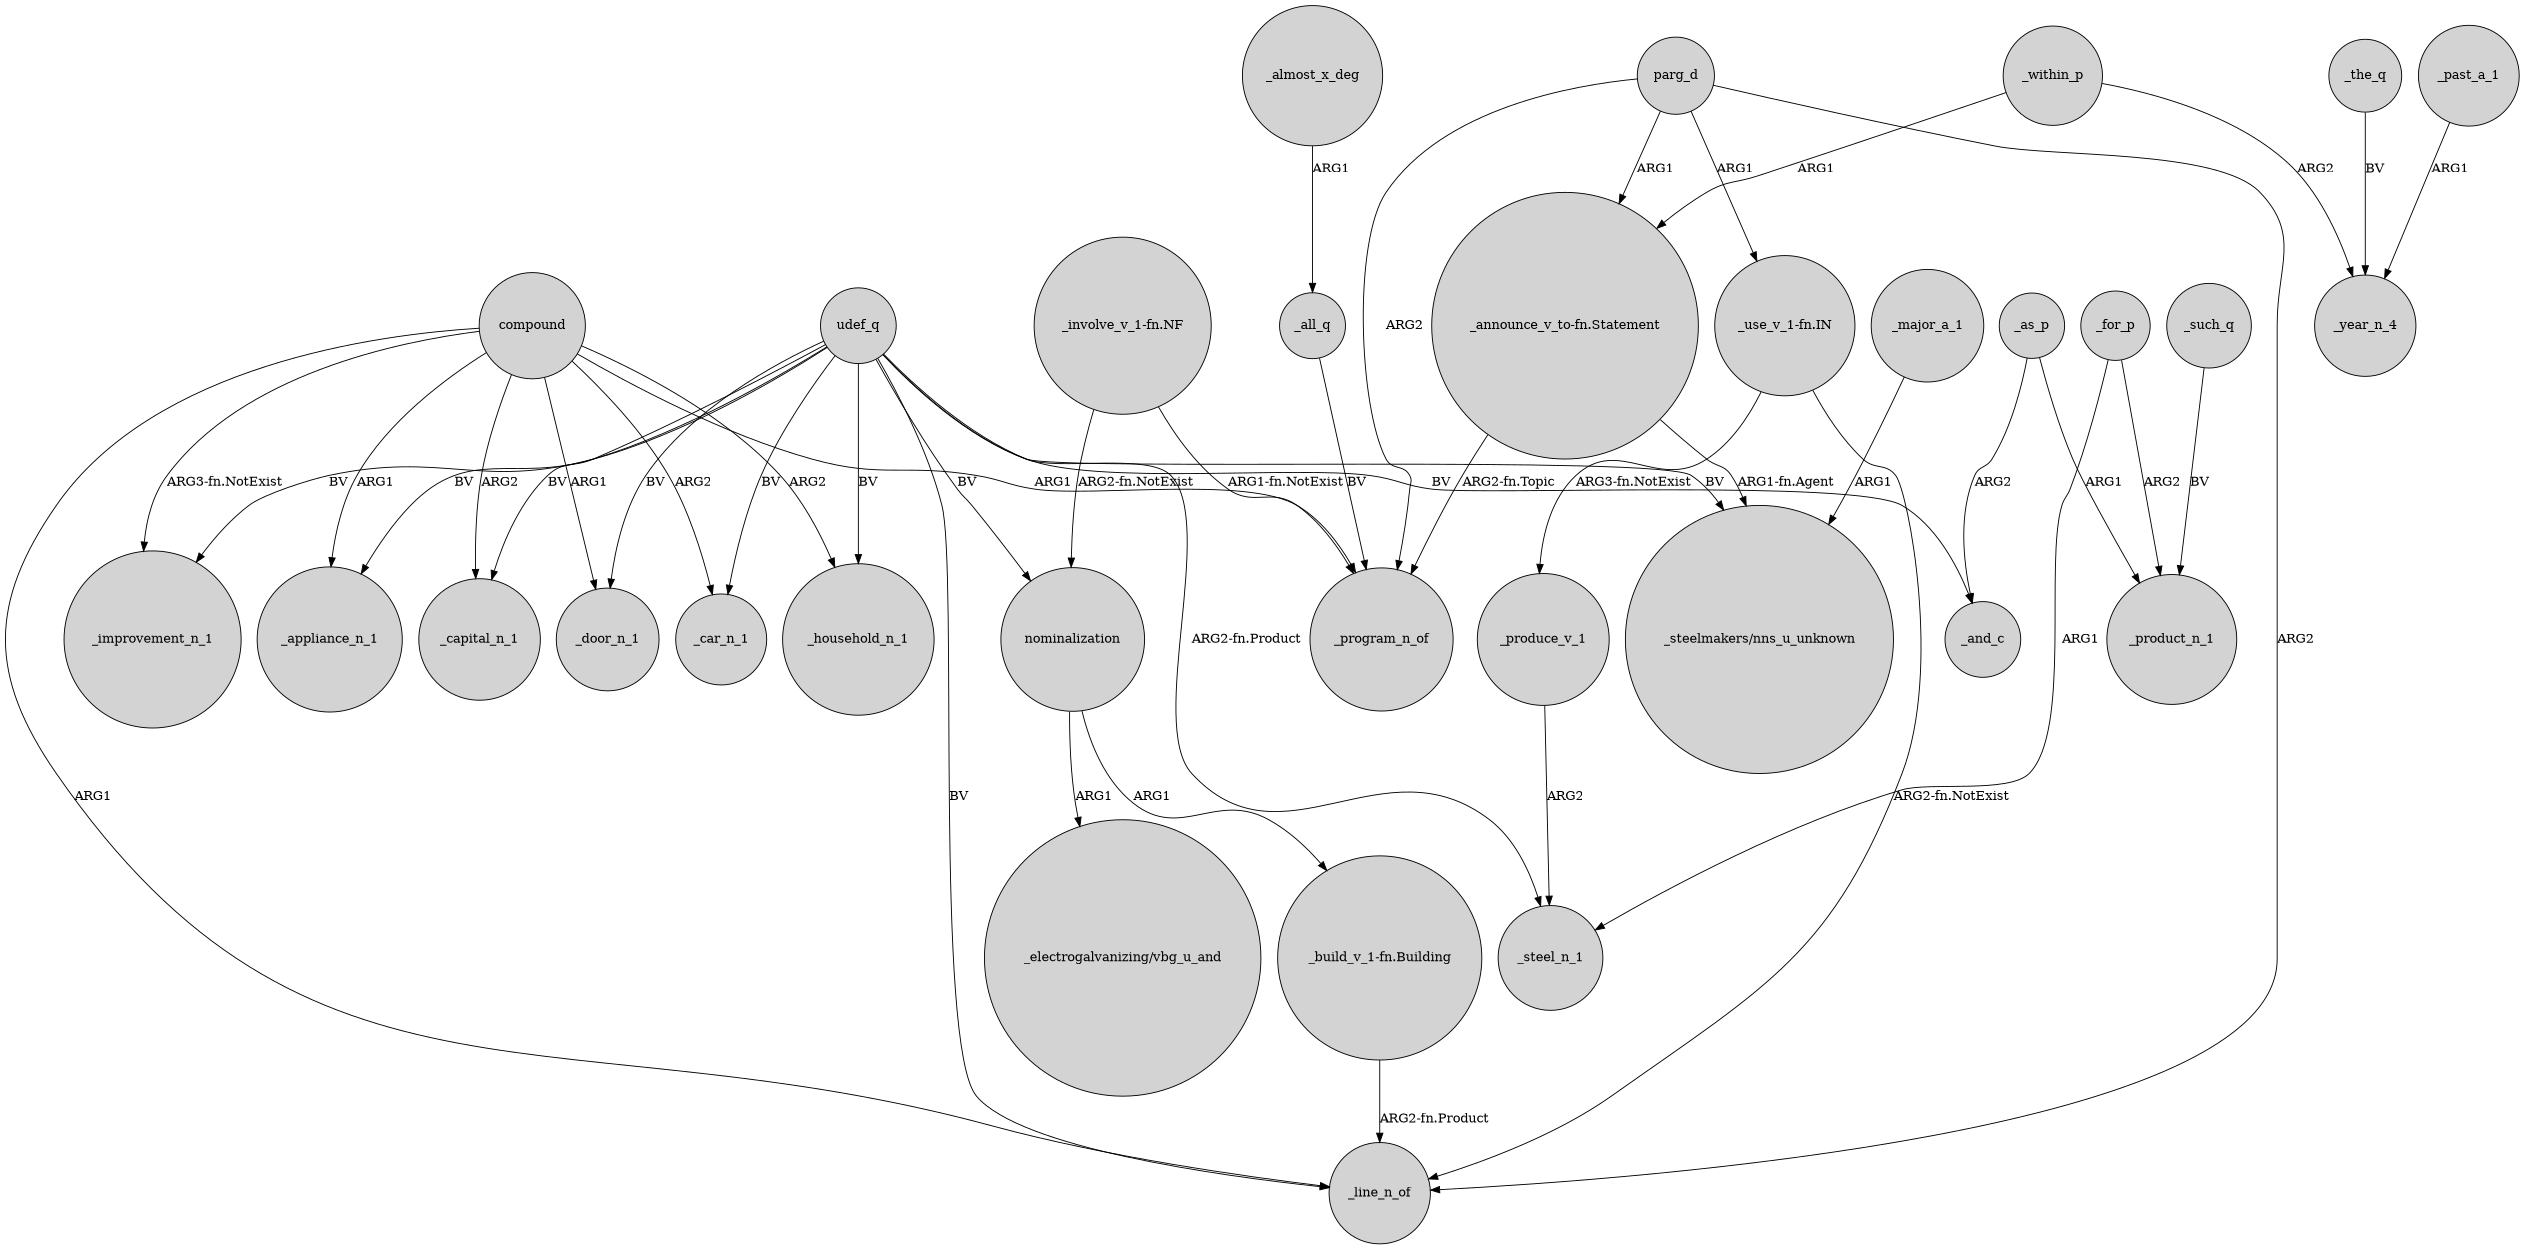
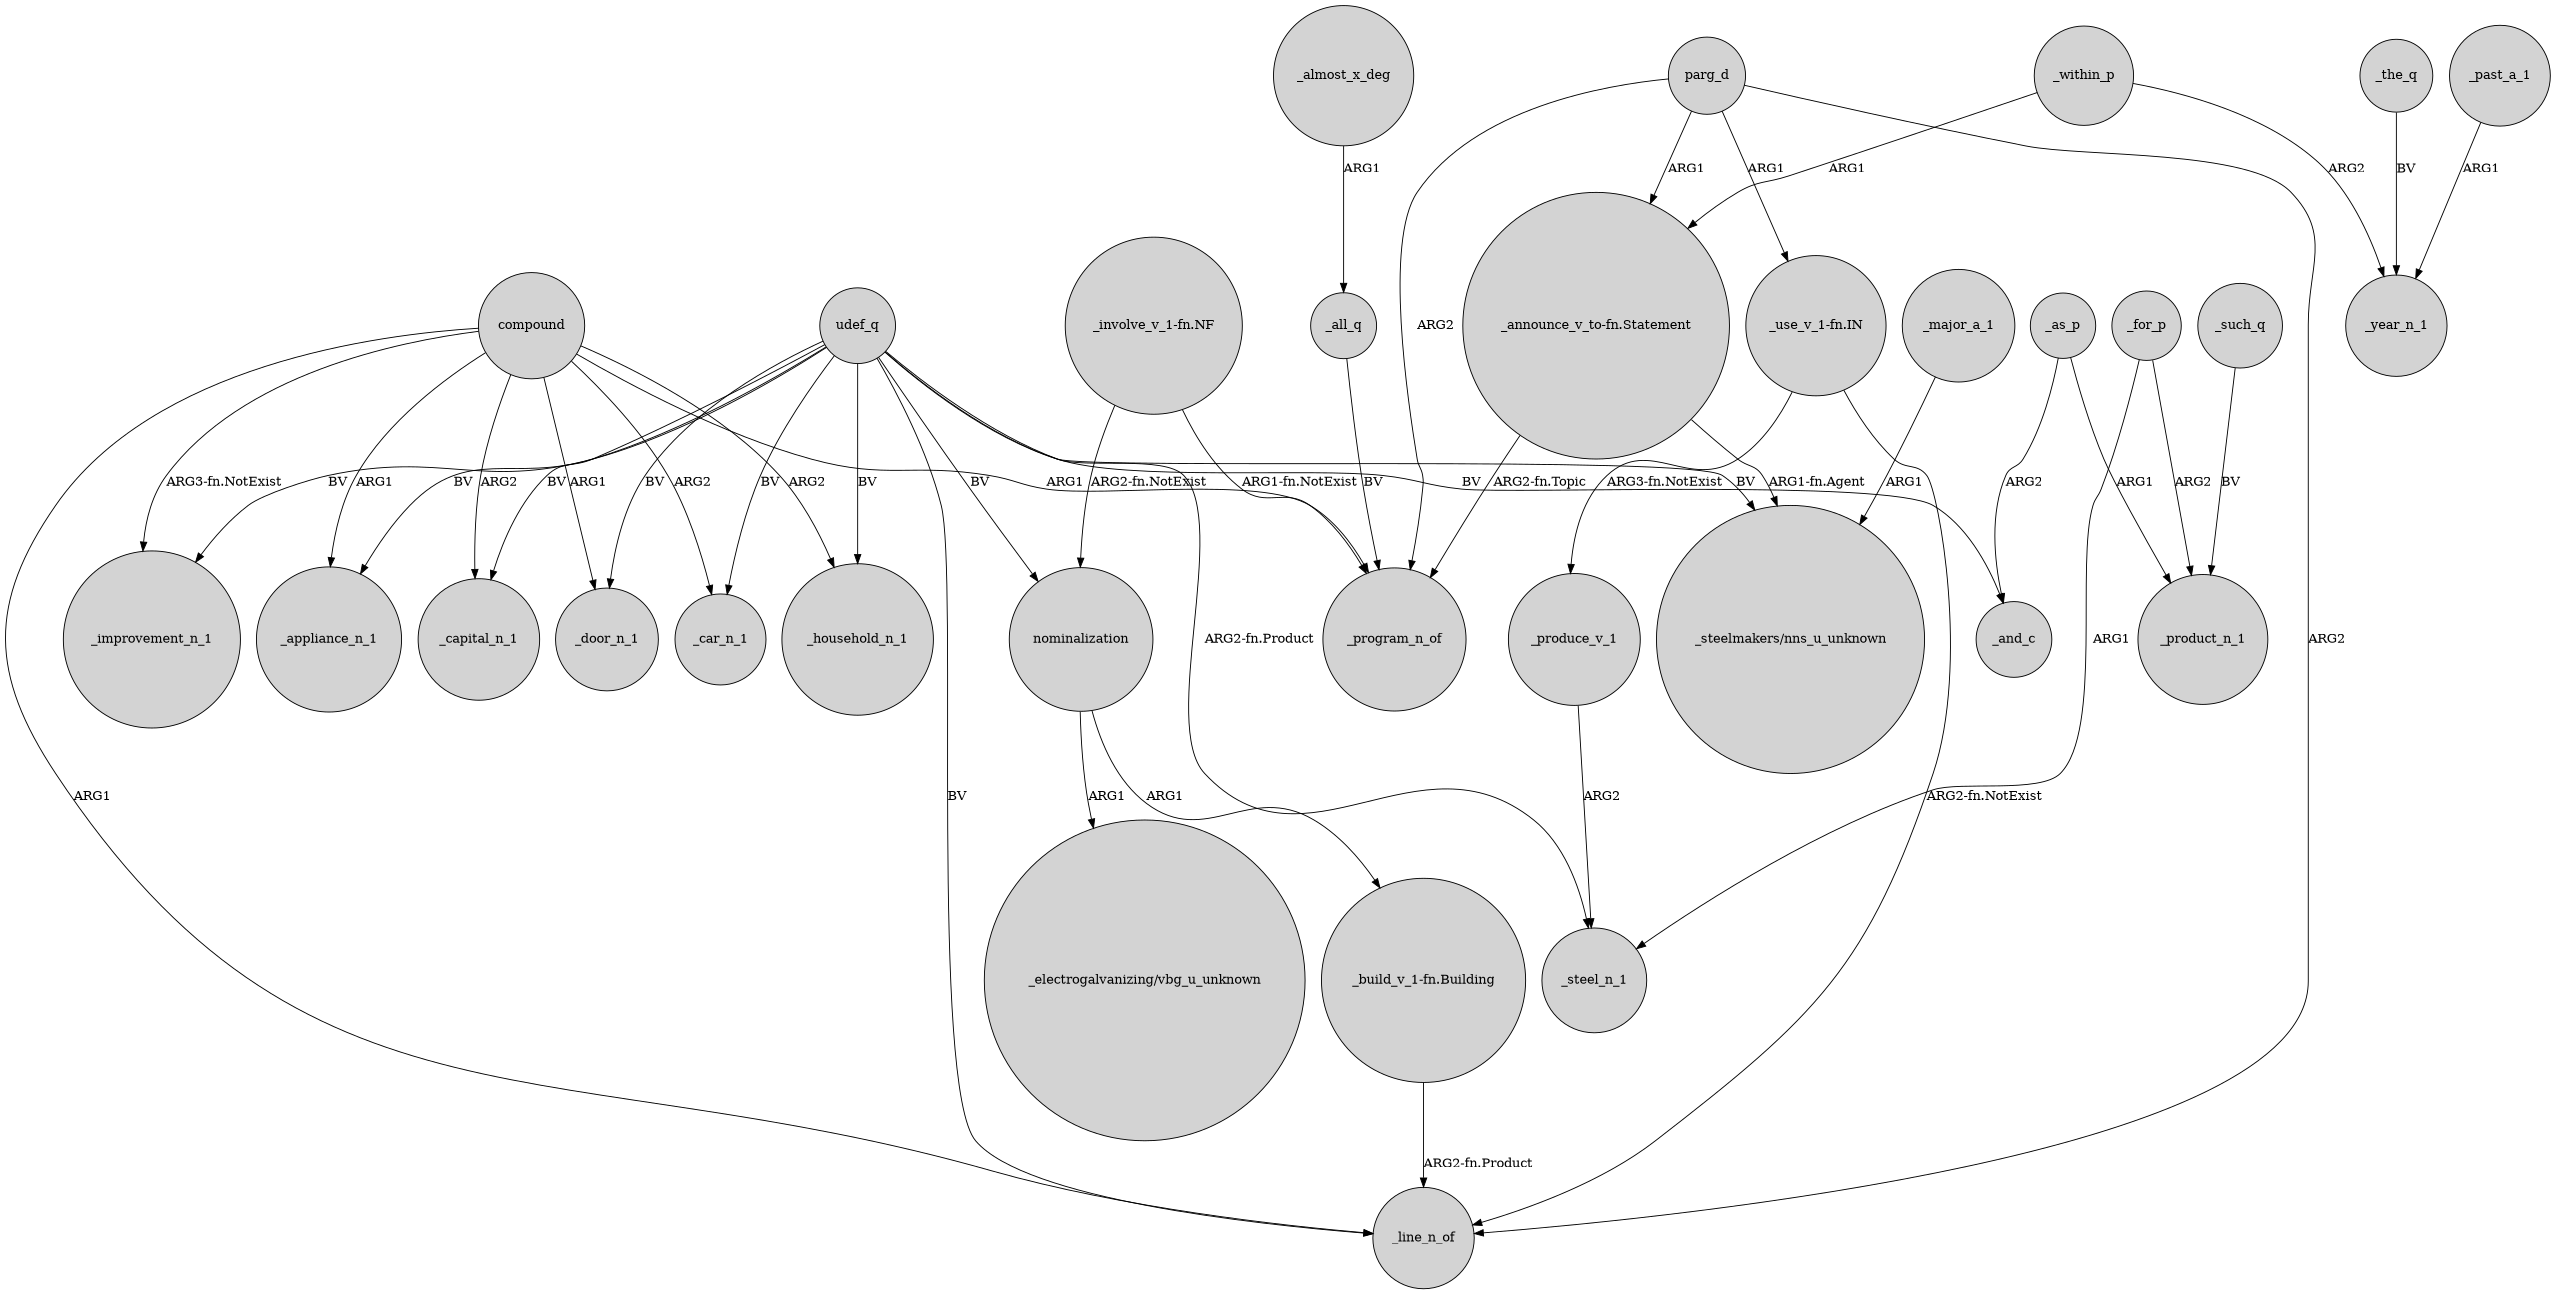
  digraph {
    node [shape=circle style=filled]
    udef_q
    _door_n_1
    _capital_n_1
    _appliance_n_1
    _line_n_of
    _household_n_1
    nominalization
    "_steelmakers/nns_u_unknown"
    _steel_n_1
    _improvement_n_1
    _and_c
    _car_n_1
    "_build_v_1-fn.Building"
-   "_electrogalvanizing/vbg_u_unknown" [label="_electrogalvanizing/vbg_u_and"]
+   "_electrogalvanizing/vbg_u_unknown"
    "_use_v_1-fn.IN"
    _produce_v_1
    _almost_x_deg
    _all_q
    _program_n_of
    _within_p
-   _year_n_1 [label=_year_n_4]
+   _year_n_1
    "_announce_v_to-fn.Statement"
    compound
    parg_d
    _for_p
    _product_n_1
    _such_q
    _as_p
    _past_a_1
    "_involve_v_1-fn.NF"
    _major_a_1
    _the_q
    udef_q -> _door_n_1 [label=BV]
    udef_q -> _capital_n_1 [label=BV]
    udef_q -> _appliance_n_1 [label=BV]
    udef_q -> _line_n_of [label=BV]
    udef_q -> _household_n_1 [label=BV]
    udef_q -> nominalization [label=BV]
    udef_q -> "_steelmakers/nns_u_unknown" [label=BV]
    udef_q -> _steel_n_1 [label="ARG2-fn.Product"]
    udef_q -> _improvement_n_1 [label=BV]
    udef_q -> _and_c [label=BV]
    udef_q -> _car_n_1 [label=BV]
    nominalization -> "_build_v_1-fn.Building" [label=ARG1]
    nominalization -> "_electrogalvanizing/vbg_u_unknown" [label=ARG1]
    "_build_v_1-fn.Building" -> _line_n_of [label="ARG2-fn.Product"]
    "_use_v_1-fn.IN" -> _line_n_of [label="ARG2-fn.NotExist"]
    "_use_v_1-fn.IN" -> _produce_v_1 [label="ARG3-fn.NotExist"]
    _produce_v_1 -> _steel_n_1 [label=ARG2]
    _almost_x_deg -> _all_q [label=ARG1]
    _all_q -> _program_n_of [label=BV]
    _within_p -> _year_n_1 [label=ARG2]
    _within_p -> "_announce_v_to-fn.Statement" [label=ARG1]
    "_announce_v_to-fn.Statement" -> "_steelmakers/nns_u_unknown" [label="ARG1-fn.Agent"]
    "_announce_v_to-fn.Statement" -> _program_n_of [label="ARG2-fn.Topic"]
    compound -> _door_n_1 [label=ARG1]
    compound -> _capital_n_1 [label=ARG2]
    compound -> _appliance_n_1 [label=ARG1]
    compound -> _line_n_of [label=ARG1]
    compound -> _household_n_1 [label=ARG2]
    compound -> _improvement_n_1 [label="ARG3-fn.NotExist"]
    compound -> _car_n_1 [label=ARG2]
    compound -> _program_n_of [label=ARG1]
    parg_d -> _line_n_of [label=ARG2]
    parg_d -> "_use_v_1-fn.IN" [label=ARG1]
    parg_d -> _program_n_of [label=ARG2]
    parg_d -> "_announce_v_to-fn.Statement" [label=ARG1]
    _for_p -> _steel_n_1 [label=ARG1]
    _for_p -> _product_n_1 [label=ARG2]
    _such_q -> _product_n_1 [label=BV]
    _as_p -> _and_c [label=ARG2]
    _as_p -> _product_n_1 [label=ARG1]
    _past_a_1 -> _year_n_1 [label=ARG1]
    "_involve_v_1-fn.NF" -> nominalization [label="ARG2-fn.NotExist"]
    "_involve_v_1-fn.NF" -> _program_n_of [label="ARG1-fn.NotExist"]
    _major_a_1 -> "_steelmakers/nns_u_unknown" [label=ARG1]
    _the_q -> _year_n_1 [label=BV]
  }
